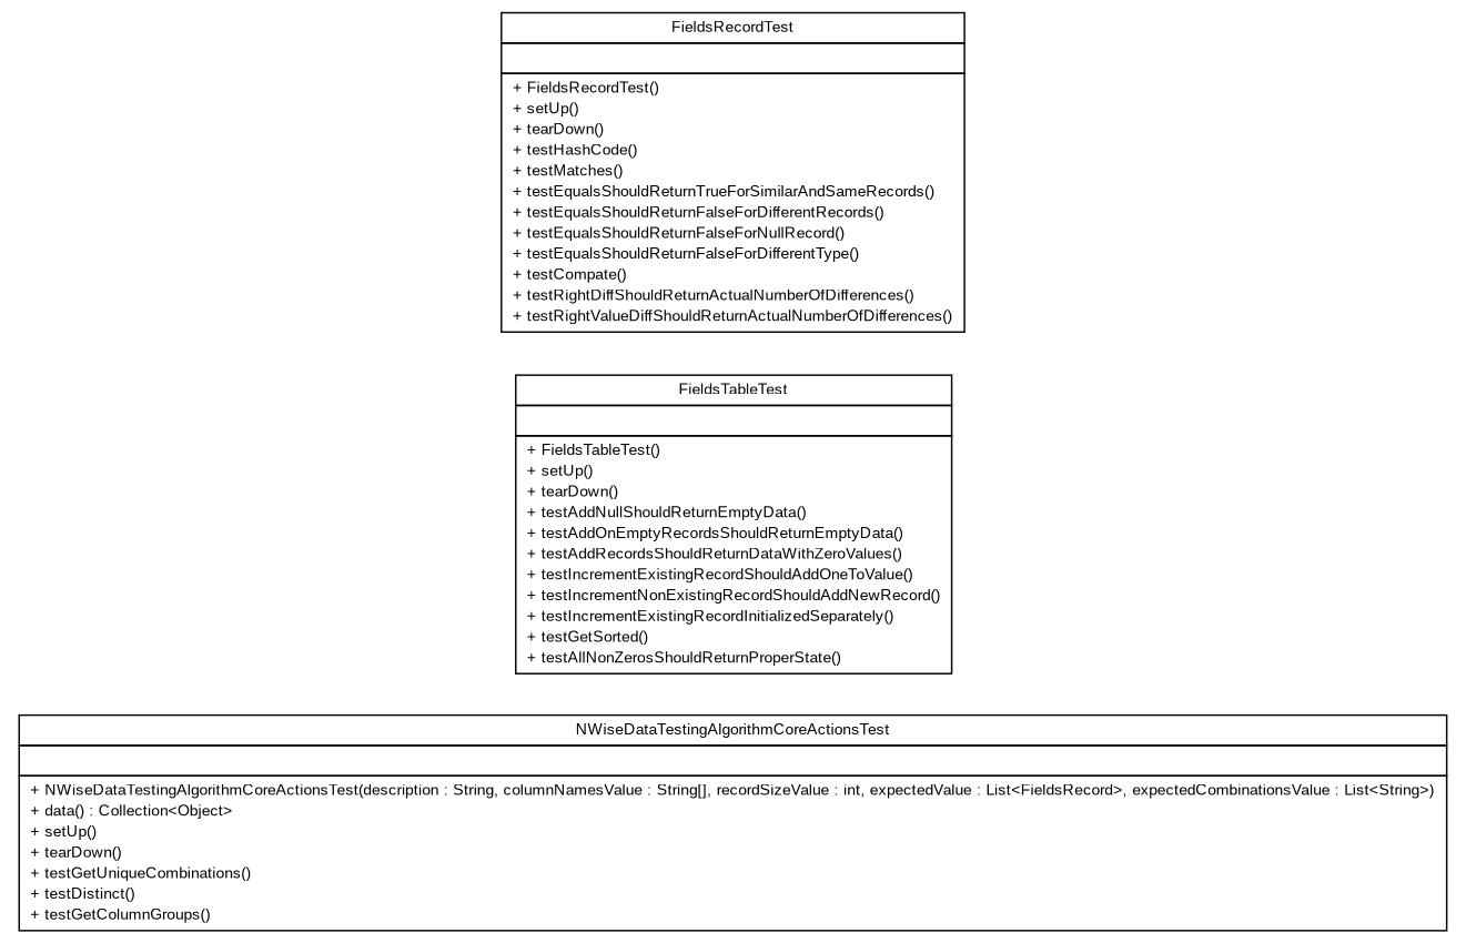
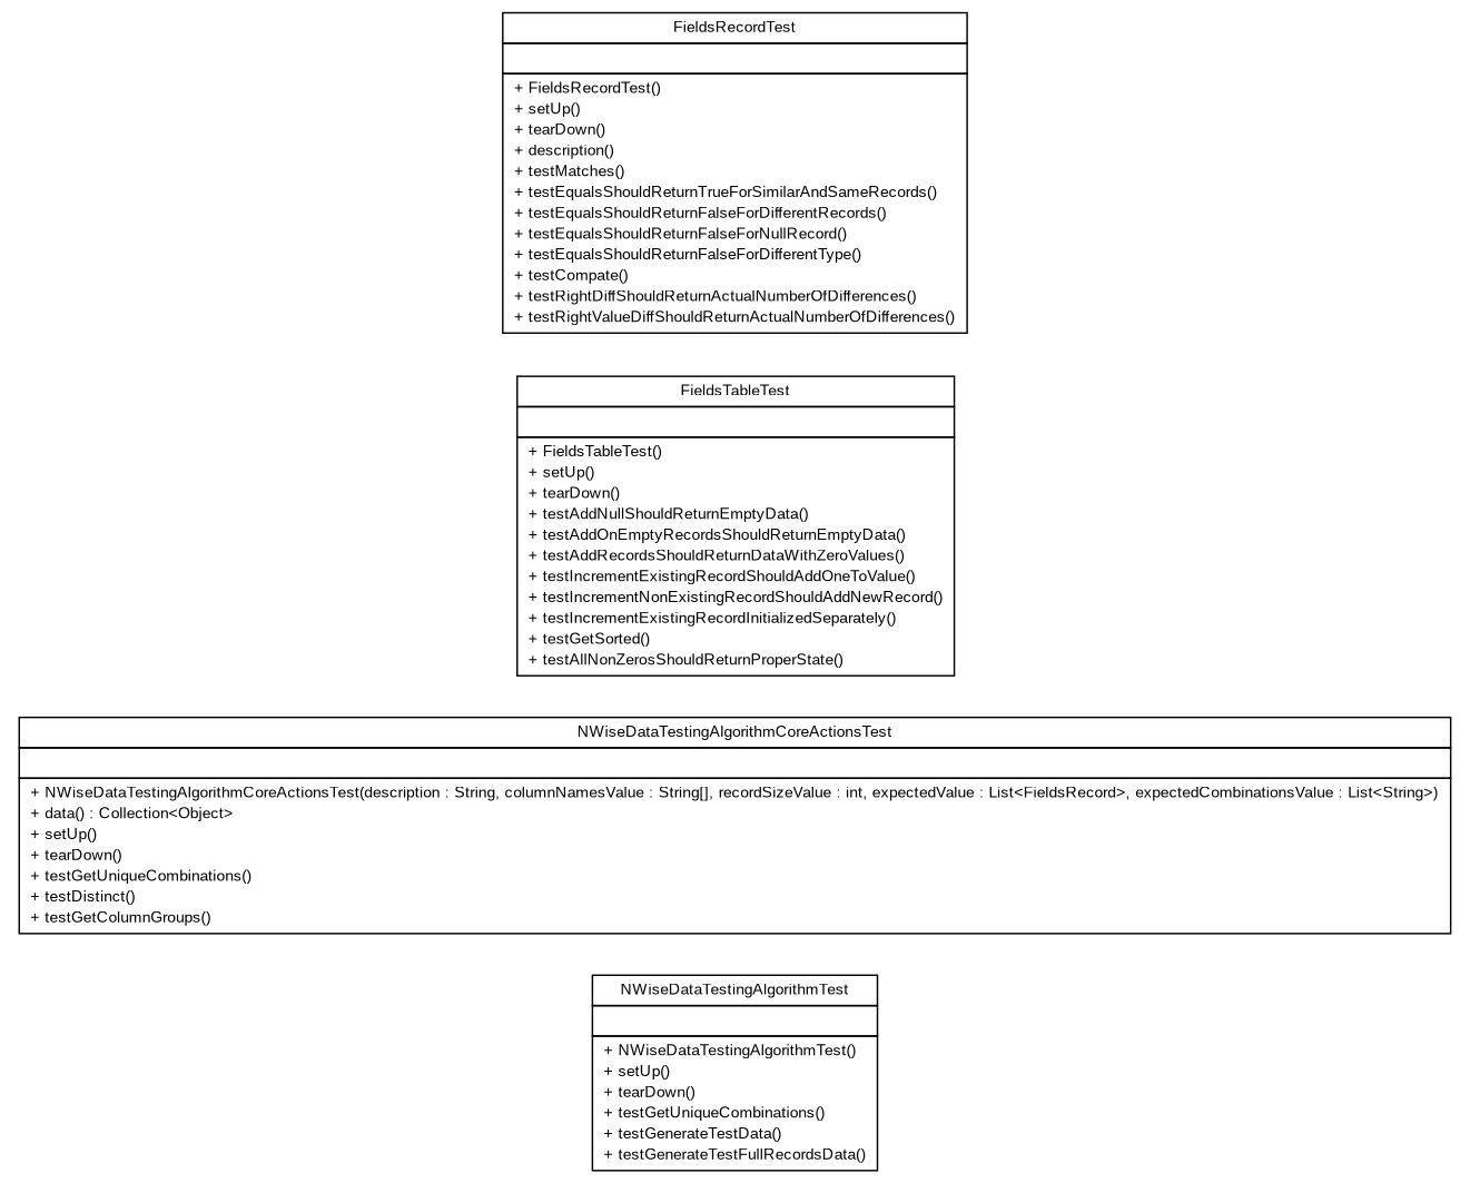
  digraph {
    nodesep=0.25
    ranksep=0.5
    rankdir=LR
    node [fontcolor=black fontname=arial fontsize=10.0 shape=plaintext]
+   n1 [label=<<table title="com.github.mkolisnyk.aerial.datagenerators.algorithms.NWiseDataTestingAlgorithmTest" border="0" cellborder="1" cellspacing="0" cellpadding="2" port="p" href="./NWiseDataTestingAlgorithmTest.html"> 		<tr><td><table border="0" cellspacing="0" cellpadding="1"> <tr><td align="center" balign="center"> NWiseDataTestingAlgorithmTest </td></tr> 		</table></td></tr> 		<tr><td><table border="0" cellspacing="0" cellpadding="1"> <tr><td align="left" balign="left">  </td></tr> 		</table></td></tr> 		<tr><td><table border="0" cellspacing="0" cellpadding="1"> <tr><td align="left" balign="left"> + NWiseDataTestingAlgorithmTest() </td></tr> <tr><td align="left" balign="left"> + setUp() </td></tr> <tr><td align="left" balign="left"> + tearDown() </td></tr> <tr><td align="left" balign="left"> + testGetUniqueCombinations() </td></tr> <tr><td align="left" balign="left"> + testGenerateTestData() </td></tr> <tr><td align="left" balign="left"> + testGenerateTestFullRecordsData() </td></tr> 		</table></td></tr> 		</table>>]
    n2 [label=<<table title="com.github.mkolisnyk.aerial.datagenerators.algorithms.NWiseDataTestingAlgorithmCoreActionsTest" border="0" cellborder="1" cellspacing="0" cellpadding="2" port="p" href="./NWiseDataTestingAlgorithmCoreActionsTest.html"> 		<tr><td><table border="0" cellspacing="0" cellpadding="1"> <tr><td align="center" balign="center"> NWiseDataTestingAlgorithmCoreActionsTest </td></tr> 		</table></td></tr> 		<tr><td><table border="0" cellspacing="0" cellpadding="1"> <tr><td align="left" balign="left">  </td></tr> 		</table></td></tr> 		<tr><td><table border="0" cellspacing="0" cellpadding="1"> <tr><td align="left" balign="left"> + NWiseDataTestingAlgorithmCoreActionsTest(description : String, columnNamesValue : String[], recordSizeValue : int, expectedValue : List&lt;FieldsRecord&gt;, expectedCombinationsValue : List&lt;String&gt;) </td></tr> <tr><td align="left" balign="left"> + data() : Collection&lt;Object&gt; </td></tr> <tr><td align="left" balign="left"> + setUp() </td></tr> <tr><td align="left" balign="left"> + tearDown() </td></tr> <tr><td align="left" balign="left"> + testGetUniqueCombinations() </td></tr> <tr><td align="left" balign="left"> + testDistinct() </td></tr> <tr><td align="left" balign="left"> + testGetColumnGroups() </td></tr> 		</table></td></tr> 		</table>>]
    n3 [label=<<table title="com.github.mkolisnyk.aerial.datagenerators.algorithms.FieldsTableTest" border="0" cellborder="1" cellspacing="0" cellpadding="2" port="p" href="./FieldsTableTest.html"> 		<tr><td><table border="0" cellspacing="0" cellpadding="1"> <tr><td align="center" balign="center"> FieldsTableTest </td></tr> 		</table></td></tr> 		<tr><td><table border="0" cellspacing="0" cellpadding="1"> <tr><td align="left" balign="left">  </td></tr> 		</table></td></tr> 		<tr><td><table border="0" cellspacing="0" cellpadding="1"> <tr><td align="left" balign="left"> + FieldsTableTest() </td></tr> <tr><td align="left" balign="left"> + setUp() </td></tr> <tr><td align="left" balign="left"> + tearDown() </td></tr> <tr><td align="left" balign="left"> + testAddNullShouldReturnEmptyData() </td></tr> <tr><td align="left" balign="left"> + testAddOnEmptyRecordsShouldReturnEmptyData() </td></tr> <tr><td align="left" balign="left"> + testAddRecordsShouldReturnDataWithZeroValues() </td></tr> <tr><td align="left" balign="left"> + testIncrementExistingRecordShouldAddOneToValue() </td></tr> <tr><td align="left" balign="left"> + testIncrementNonExistingRecordShouldAddNewRecord() </td></tr> <tr><td align="left" balign="left"> + testIncrementExistingRecordInitializedSeparately() </td></tr> <tr><td align="left" balign="left"> + testGetSorted() </td></tr> <tr><td align="left" balign="left"> + testAllNonZerosShouldReturnProperState() </td></tr> 		</table></td></tr> 		</table>>]
-   n4 [label=<<table title="com.github.mkolisnyk.aerial.datagenerators.algorithms.FieldsRecordTest" border="0" cellborder="1" cellspacing="0" cellpadding="2" port="p" href="./FieldsRecordTest.html"> 		<tr><td><table border="0" cellspacing="0" cellpadding="1"> <tr><td align="center" balign="center"> FieldsRecordTest </td></tr> 		</table></td></tr> 		<tr><td><table border="0" cellspacing="0" cellpadding="1"> <tr><td align="left" balign="left">  </td></tr> 		</table></td></tr> 		<tr><td><table border="0" cellspacing="0" cellpadding="1"> <tr><td align="left" balign="left"> + FieldsRecordTest() </td></tr> <tr><td align="left" balign="left"> + setUp() </td></tr> <tr><td align="left" balign="left"> + tearDown() </td></tr> <tr><td align="left" balign="left"> + testHashCode() </td></tr> <tr><td align="left" balign="left"> + testMatches() </td></tr> <tr><td align="left" balign="left"> + testEqualsShouldReturnTrueForSimilarAndSameRecords() </td></tr> <tr><td align="left" balign="left"> + testEqualsShouldReturnFalseForDifferentRecords() </td></tr> <tr><td align="left" balign="left"> + testEqualsShouldReturnFalseForNullRecord() </td></tr> <tr><td align="left" balign="left"> + testEqualsShouldReturnFalseForDifferentType() </td></tr> <tr><td align="left" balign="left"> + testCompate() </td></tr> <tr><td align="left" balign="left"> + testRightDiffShouldReturnActualNumberOfDifferences() </td></tr> <tr><td align="left" balign="left"> + testRightValueDiffShouldReturnActualNumberOfDifferences() </td></tr> 		</table></td></tr> 		</table>>]
+   n4 [label=<<table title="com.github.mkolisnyk.aerial.datagenerators.algorithms.FieldsRecordTest" border="0" cellborder="1" cellspacing="0" cellpadding="2" port="p" href="./FieldsRecordTest.html"> 		<tr><td><table border="0" cellspacing="0" cellpadding="1"> <tr><td align="center" balign="center"> FieldsRecordTest </td></tr> 		</table></td></tr> 		<tr><td><table border="0" cellspacing="0" cellpadding="1"> <tr><td align="left" balign="left">  </td></tr> 		</table></td></tr> 		<tr><td><table border="0" cellspacing="0" cellpadding="1"> <tr><td align="left" balign="left"> + FieldsRecordTest() </td></tr> <tr><td align="left" balign="left"> + setUp() </td></tr> <tr><td align="left" balign="left"> + tearDown() </td></tr> <tr><td align="left" balign="left"> + description() </td></tr> <tr><td align="left" balign="left"> + testMatches() </td></tr> <tr><td align="left" balign="left"> + testEqualsShouldReturnTrueForSimilarAndSameRecords() </td></tr> <tr><td align="left" balign="left"> + testEqualsShouldReturnFalseForDifferentRecords() </td></tr> <tr><td align="left" balign="left"> + testEqualsShouldReturnFalseForNullRecord() </td></tr> <tr><td align="left" balign="left"> + testEqualsShouldReturnFalseForDifferentType() </td></tr> <tr><td align="left" balign="left"> + testCompate() </td></tr> <tr><td align="left" balign="left"> + testRightDiffShouldReturnActualNumberOfDifferences() </td></tr> <tr><td align="left" balign="left"> + testRightValueDiffShouldReturnActualNumberOfDifferences() </td></tr> 		</table></td></tr> 		</table>>]
  }
